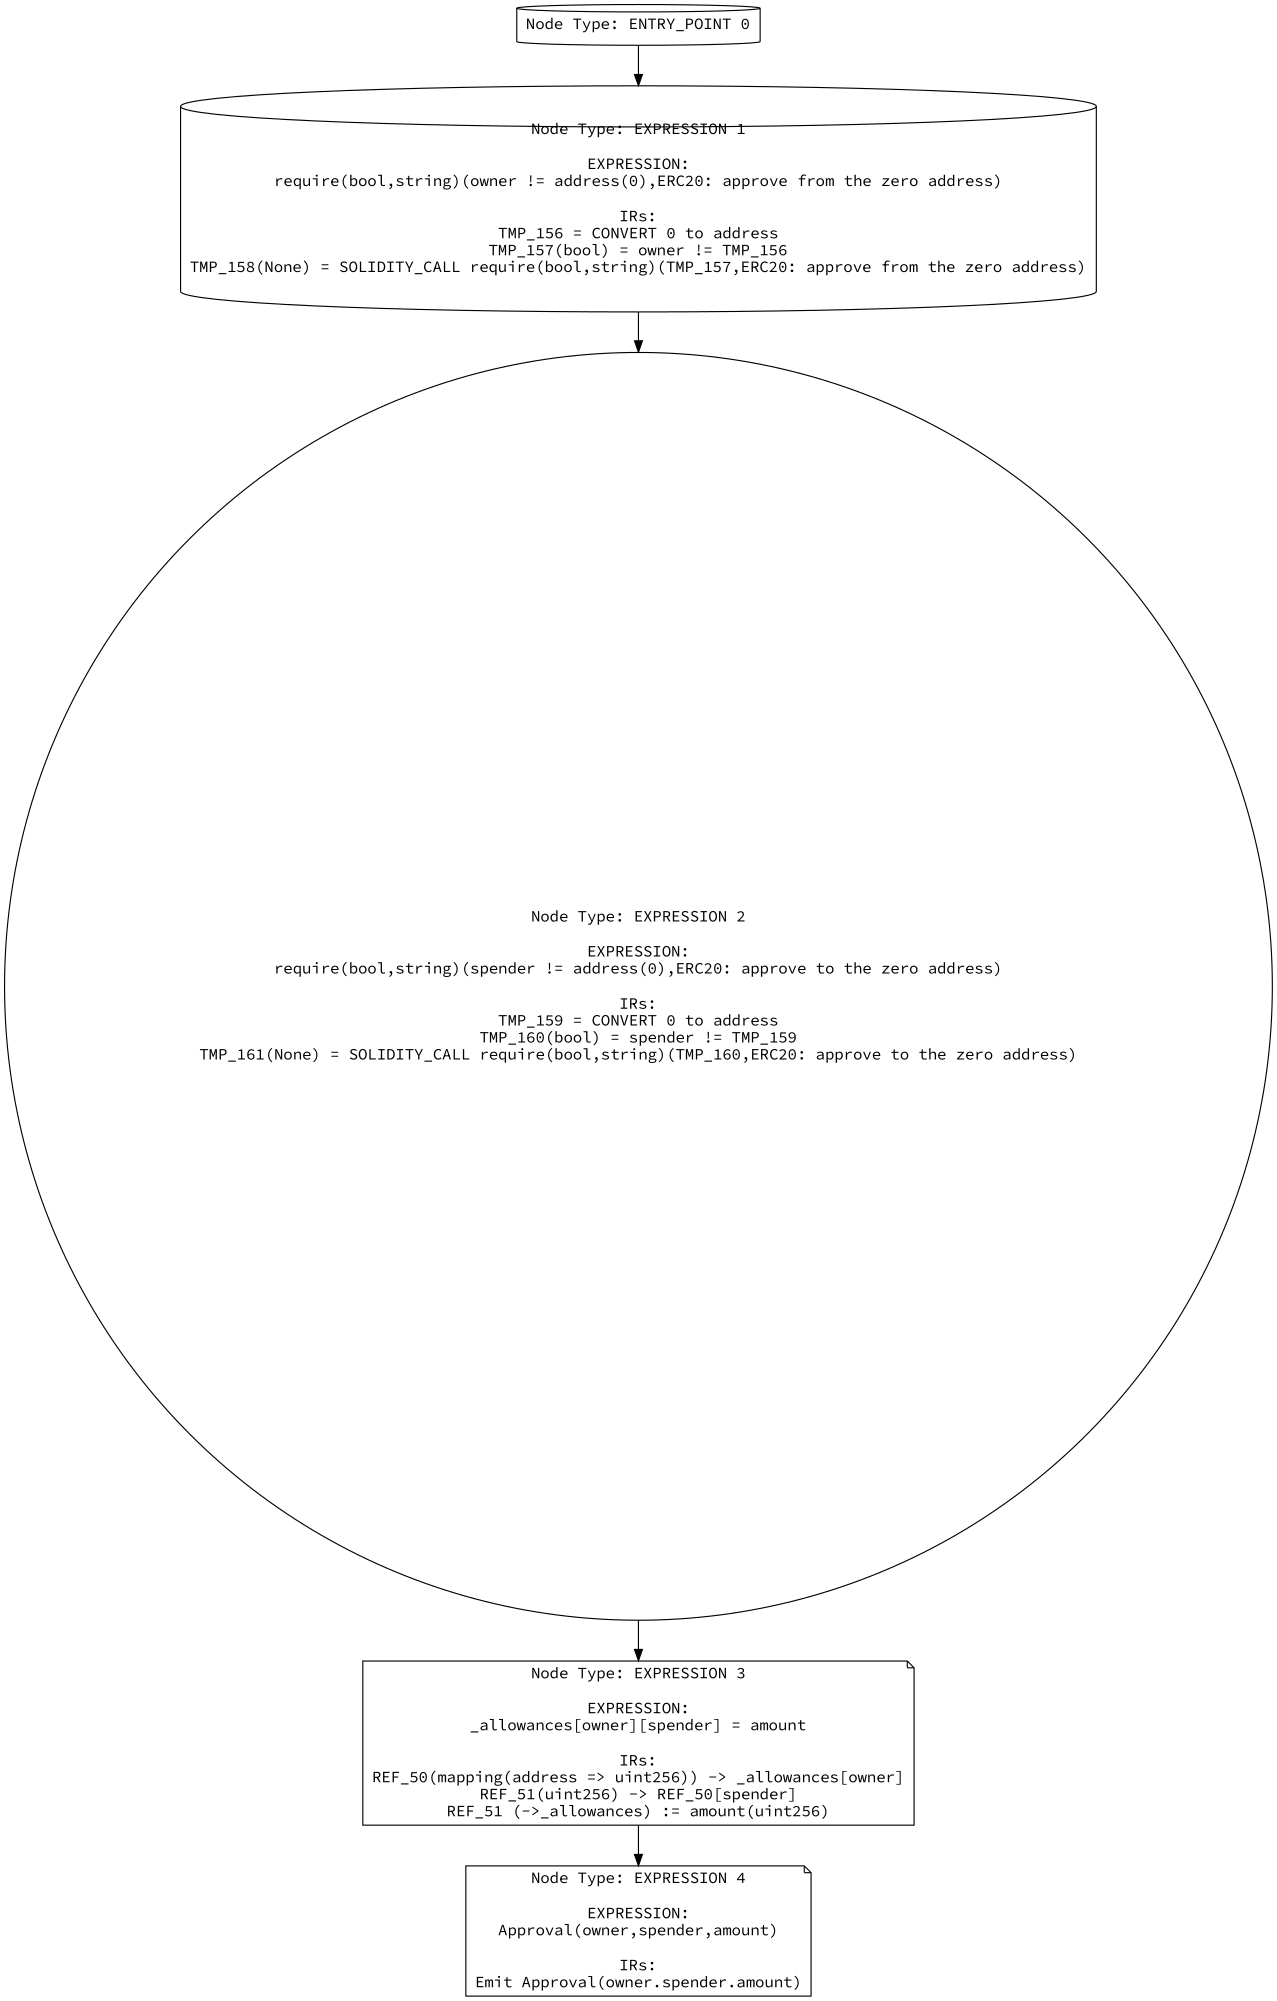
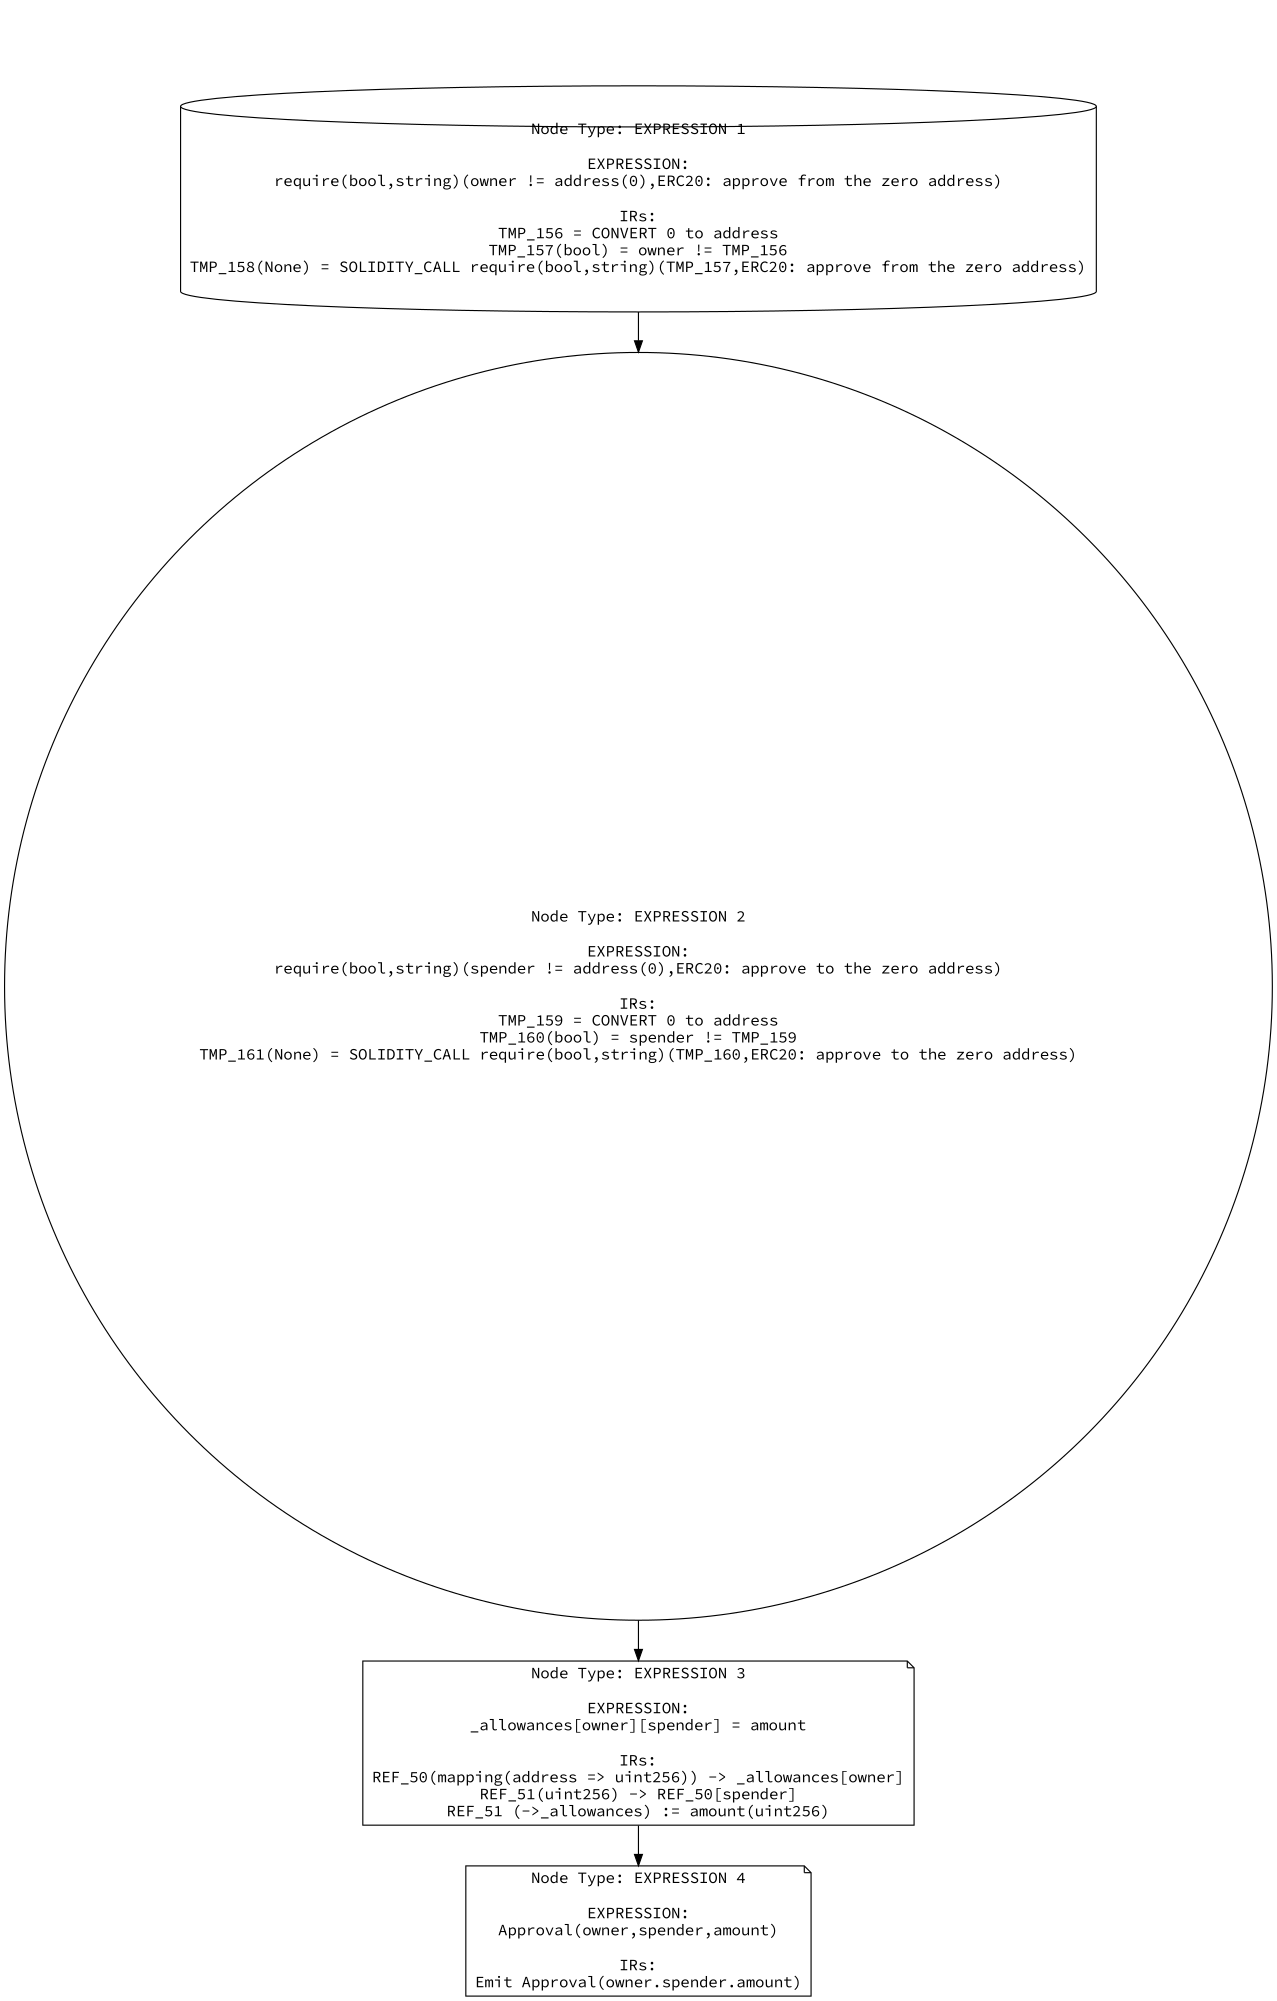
  digraph {
    fontname="Source Code Pro"
    node [shape=cylinder fontname="Source Code Pro"]
    edge [fontname="Source Code Pro"]
-   n1 [label="Node Type: ENTRY_POINT 0\n"]
    n2 [label="Node Type: EXPRESSION 1\n\nEXPRESSION:\nrequire(bool,string)(owner != address(0),ERC20: approve from the zero address)\n\nIRs:\nTMP_156 = CONVERT 0 to address\nTMP_157(bool) = owner != TMP_156\nTMP_158(None) = SOLIDITY_CALL require(bool,string)(TMP_157,ERC20: approve from the zero address)"]
    n3 [label="Node Type: EXPRESSION 2\n\nEXPRESSION:\nrequire(bool,string)(spender != address(0),ERC20: approve to the zero address)\n\nIRs:\nTMP_159 = CONVERT 0 to address\nTMP_160(bool) = spender != TMP_159\nTMP_161(None) = SOLIDITY_CALL require(bool,string)(TMP_160,ERC20: approve to the zero address)" shape=circle]
    n4 [label="Node Type: EXPRESSION 3\n\nEXPRESSION:\n_allowances[owner][spender] = amount\n\nIRs:\nREF_50(mapping(address => uint256)) -> _allowances[owner]\nREF_51(uint256) -> REF_50[spender]\nREF_51 (->_allowances) := amount(uint256)" shape=note]
    n5 [label="Node Type: EXPRESSION 4\n\nEXPRESSION:\nApproval(owner,spender,amount)\n\nIRs:\nEmit Approval(owner.spender.amount)" shape=note]
-   n1 -> n2
    n2 -> n3
    n3 -> n4
    n4 -> n5
  }
